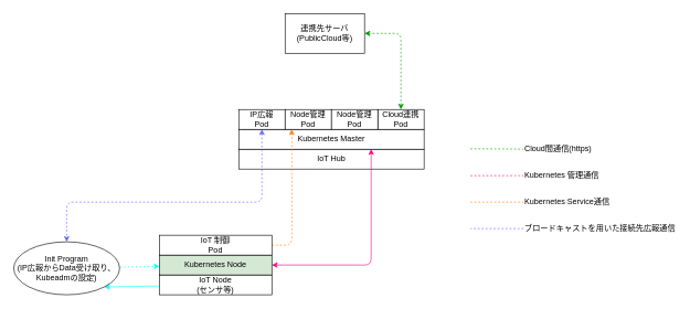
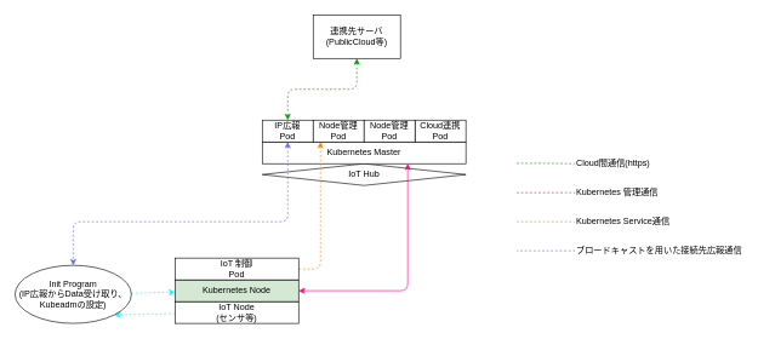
  <mxCell id="0" />
  <mxCell id="1" parent="0" />
- <mxCell id="2" value="IoT Hub" style="rounded=0;whiteSpace=wrap;html=1;" vertex="1" parent="1"><mxGeometry x="360" y="225" width="280" height="30" as="geometry" /></mxCell>
- <mxCell id="3" style="edgeStyle=none;html=1;entryX=1;entryY=1;entryDx=0;entryDy=0;dashed=0;strokeColor=#00FFFF;" edge="1" parent="1" source="4" target="16"><mxGeometry relative="1" as="geometry" /></mxCell>
+ <mxCell id="2" value="IoT Hub" style="rhombus;whiteSpace=wrap;html=1;" vertex="1" parent="1"><mxGeometry x="360" y="225" width="280" height="30" as="geometry" /></mxCell>
+ <mxCell id="3" style="edgeStyle=none;html=1;entryX=1;entryY=1;entryDx=0;entryDy=0;dashed=1;strokeColor=#00FFFF;" edge="1" parent="1" source="4" target="16"><mxGeometry relative="1" as="geometry" /></mxCell>
  <mxCell id="4" value="IoT Node&lt;br&gt;(センサ等)" style="rounded=0;whiteSpace=wrap;html=1;" vertex="1" parent="1"><mxGeometry x="240" y="415" width="170" height="30" as="geometry" /></mxCell>
- <mxCell id="5" style="edgeStyle=orthogonalEdgeStyle;html=1;entryX=0.5;entryY=0;entryDx=0;entryDy=0;dashed=1;startArrow=classic;startFill=1;strokeColor=#009900;" edge="1" parent="1" source="6" target="12"><mxGeometry relative="1" as="geometry" /></mxCell>
+ <mxCell id="5" style="edgeStyle=orthogonalEdgeStyle;html=1;dashed=1;startArrow=classic;startFill=1;strokeColor=#009900;" edge="1" parent="1" source="6" target="10"><mxGeometry relative="1" as="geometry" /></mxCell>
  <mxCell id="6" value="連携先サーバ&lt;br&gt;(PublicCloud等)" style="rounded=0;whiteSpace=wrap;html=1;" vertex="1" parent="1"><mxGeometry x="430" y="20" width="120" height="60" as="geometry" /></mxCell>
  <mxCell id="7" style="edgeStyle=orthogonalEdgeStyle;html=1;entryX=1;entryY=0.5;entryDx=0;entryDy=0;dashed=0;strokeColor=#FF0080;startArrow=classic;startFill=1;" edge="1" parent="1" source="8" target="14"><mxGeometry relative="1" as="geometry"><Array as="points"><mxPoint x="560" y="400" /></Array></mxGeometry></mxCell>
  <mxCell id="8" value="Kubernetes Master" style="rounded=0;whiteSpace=wrap;html=1;" vertex="1" parent="1"><mxGeometry x="360" y="195" width="280" height="30" as="geometry" /></mxCell>
  <mxCell id="9" style="edgeStyle=orthogonalEdgeStyle;html=1;entryX=0.5;entryY=0;entryDx=0;entryDy=0;dashed=1;strokeColor=#6666FF;startArrow=classic;startFill=1;" edge="1" parent="1" source="10" target="16"><mxGeometry relative="1" as="geometry"><Array as="points"><mxPoint x="395" y="305" /><mxPoint x="100" y="305" /></Array></mxGeometry></mxCell>
  <mxCell id="10" value="IP広報&lt;br&gt;Pod" style="rounded=0;whiteSpace=wrap;html=1;" vertex="1" parent="1"><mxGeometry x="360" y="165" width="70" height="30" as="geometry" /></mxCell>
  <mxCell id="11" value="Node管理Pod" style="rounded=0;whiteSpace=wrap;html=1;" vertex="1" parent="1"><mxGeometry x="430" y="165" width="70" height="30" as="geometry" /></mxCell>
  <mxCell id="12" value="Cloud連携Pod" style="rounded=0;whiteSpace=wrap;html=1;" vertex="1" parent="1"><mxGeometry x="570" y="165" width="70" height="30" as="geometry" /></mxCell>
  <mxCell id="13" value="Node管理Pod" style="rounded=0;whiteSpace=wrap;html=1;" vertex="1" parent="1"><mxGeometry x="500" y="165" width="70" height="30" as="geometry" /></mxCell>
  <mxCell id="14" value="Kubernetes Node" style="rounded=0;whiteSpace=wrap;html=1;fillColor=#d5e8d4;" vertex="1" parent="1"><mxGeometry x="240" y="385" width="170" height="30" as="geometry" /></mxCell>
  <mxCell id="15" style="edgeStyle=none;html=1;dashed=1;strokeColor=#00FFFF;" edge="1" parent="1" source="16" target="14"><mxGeometry relative="1" as="geometry" /></mxCell>
  <mxCell id="16" value="&lt;span&gt;Init Program&lt;/span&gt;&lt;br&gt;&lt;span&gt;(IP広報からData受け取り、Kubeadmの設定)&lt;/span&gt;" style="ellipse;whiteSpace=wrap;html=1;" vertex="1" parent="1"><mxGeometry x="20" y="365" width="160" height="80" as="geometry" /></mxCell>
  <mxCell id="17" style="edgeStyle=orthogonalEdgeStyle;html=1;dashed=1;strokeColor=#FF8000;" edge="1" parent="1" source="18" target="11"><mxGeometry relative="1" as="geometry"><Array as="points"><mxPoint x="440" y="370" /></Array></mxGeometry></mxCell>
  <mxCell id="18" value="IoT 制御&lt;br&gt;Pod" style="rounded=0;whiteSpace=wrap;html=1;" vertex="1" parent="1"><mxGeometry x="240" y="355" width="170" height="30" as="geometry" /></mxCell>
  <mxCell id="19" style="edgeStyle=orthogonalEdgeStyle;html=1;dashed=1;strokeColor=#FF0080;startArrow=none;startFill=0;endArrow=none;endFill=0;" edge="1" parent="1"><mxGeometry relative="1" as="geometry"><mxPoint x="710" y="265" as="sourcePoint" /><mxPoint x="790" y="265" as="targetPoint" /><Array as="points"><mxPoint x="780" y="265" /></Array></mxGeometry></mxCell>
  <mxCell id="20" style="edgeStyle=orthogonalEdgeStyle;html=1;dashed=1;strokeColor=#FF8000;endArrow=none;endFill=0;startArrow=none;startFill=0;" edge="1" parent="1"><mxGeometry relative="1" as="geometry"><mxPoint x="710" y="305" as="sourcePoint" /><mxPoint x="790" y="305" as="targetPoint" /><Array as="points"><mxPoint x="740" y="305" /></Array></mxGeometry></mxCell>
  <mxCell id="21" style="edgeStyle=orthogonalEdgeStyle;html=1;dashed=1;startArrow=none;startFill=0;strokeColor=#009900;endArrow=none;endFill=0;" edge="1" parent="1"><mxGeometry relative="1" as="geometry"><mxPoint x="710" y="224.5" as="sourcePoint" /><mxPoint x="790" y="225" as="targetPoint" /><Array as="points"><mxPoint x="750" y="225" /><mxPoint x="790" y="225" /></Array></mxGeometry></mxCell>
  <mxCell id="22" style="edgeStyle=orthogonalEdgeStyle;html=1;dashed=1;strokeColor=#6666FF;endArrow=none;endFill=0;startArrow=none;startFill=0;" edge="1" parent="1"><mxGeometry relative="1" as="geometry"><mxPoint x="790" y="345" as="sourcePoint" /><mxPoint x="710" y="345" as="targetPoint" /><Array as="points"><mxPoint x="785" y="345" /><mxPoint x="490" y="345" /></Array></mxGeometry></mxCell>
  <mxCell id="23" value="Cloud間通信(https)" style="text;html=1;strokeColor=none;fillColor=none;align=left;verticalAlign=middle;whiteSpace=wrap;rounded=0;" vertex="1" parent="1"><mxGeometry x="790" y="209" width="130" height="30" as="geometry" /></mxCell>
  <mxCell id="24" value="Kubernetes 管理通信" style="text;html=1;strokeColor=none;fillColor=none;align=left;verticalAlign=middle;whiteSpace=wrap;rounded=0;" vertex="1" parent="1"><mxGeometry x="790" y="250" width="120" height="30" as="geometry" /></mxCell>
  <mxCell id="25" value="Kubernetes Service通信" style="text;html=1;strokeColor=none;fillColor=none;align=left;verticalAlign=middle;whiteSpace=wrap;rounded=0;" vertex="1" parent="1"><mxGeometry x="790" y="290" width="140" height="30" as="geometry" /></mxCell>
  <mxCell id="26" value="ブロードキャストを用いた接続先広報通信" style="text;html=1;strokeColor=none;fillColor=none;align=left;verticalAlign=middle;whiteSpace=wrap;rounded=0;" vertex="1" parent="1"><mxGeometry x="790" y="329" width="230" height="30" as="geometry" /></mxCell>
